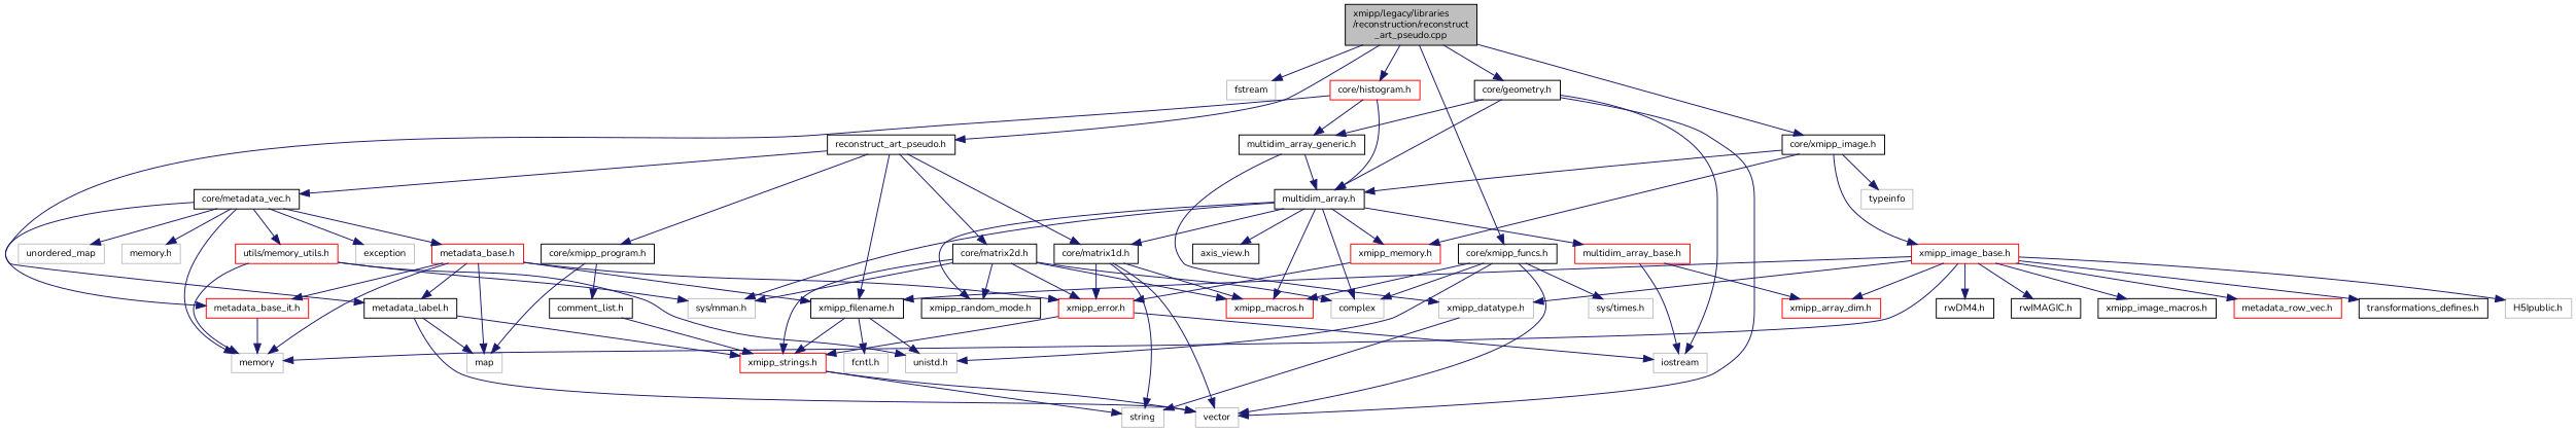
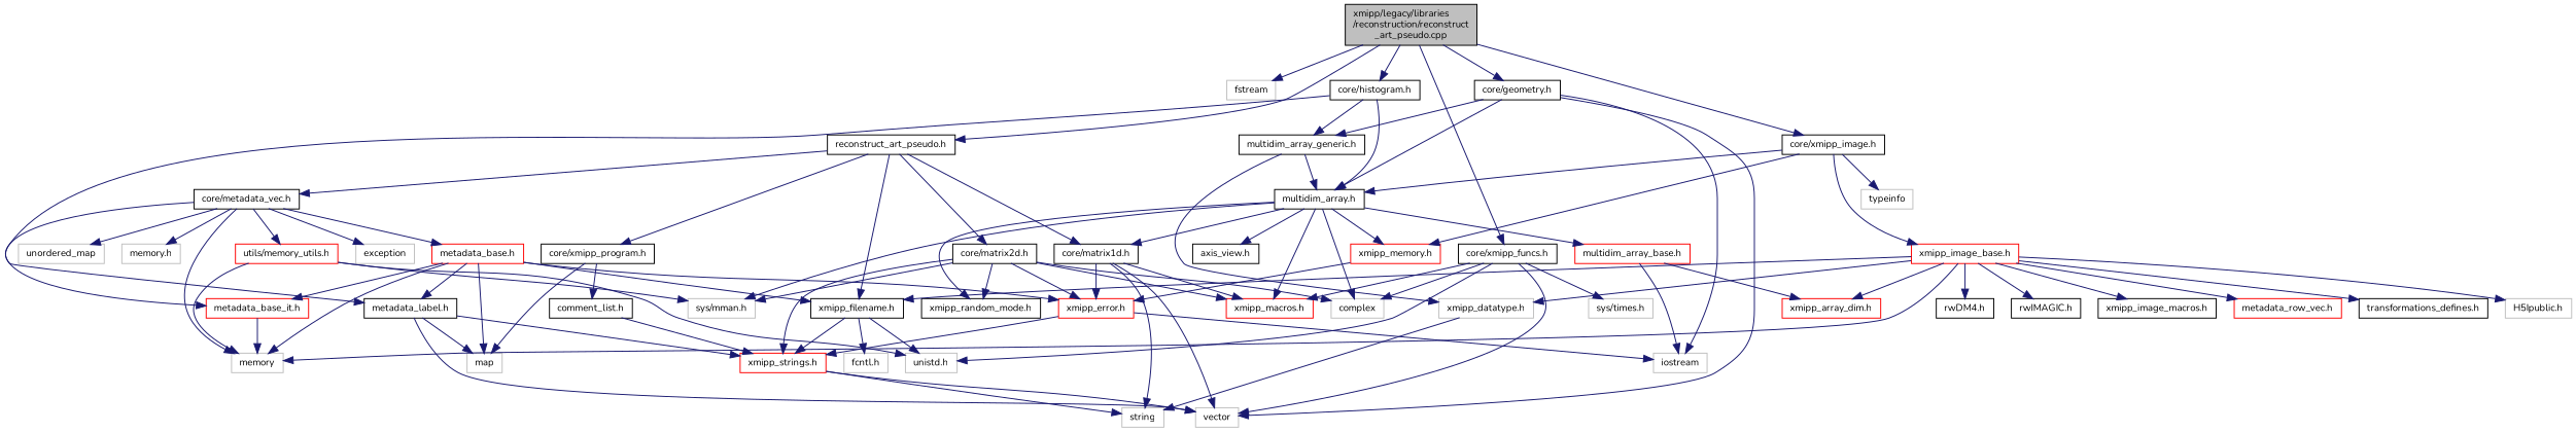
  digraph {
    fontname=Nunito
    node [color=black fillcolor=white fontname=Nunito fontsize=10 shape=record style=filled]
    edge [color=midnightblue fontname=Nunito fontsize=10 labelfontname=Helvetica labelfontsize=10 style=solid]
    n1 [fillcolor=grey75 fontcolor=black height=0.2 label="xmipp/legacy/libraries\l/reconstruction/reconstruct\l_art_pseudo.cpp" width=0.4]
    n2 [color=grey75 height=0.2 label=fstream width=0.4]
    n3 [height=0.2 label="reconstruct_art_pseudo.h" width=0.4]
-   n4 [color=red height=0.2 label="core/histogram.h" width=0.4]
+   n4 [height=0.2 label="core/histogram.h" width=0.4]
    n5 [height=0.2 label="core/geometry.h" width=0.4]
    n6 [height=0.2 label="core/xmipp_image.h" width=0.4]
    n7 [height=0.2 label="core/xmipp_funcs.h" width=0.4]
    n8 [height=0.2 label="core/matrix1d.h" width=0.4]
    n9 [height=0.2 label="core/matrix2d.h" width=0.4]
    n10 [height=0.2 label="core/metadata_vec.h" width=0.4]
    n11 [height=0.2 label="xmipp_filename.h" width=0.4]
    n12 [height=0.2 label="core/xmipp_program.h" width=0.4]
    n13 [height=0.2 label="metadata_label.h" width=0.4]
    n14 [height=0.2 label="multidim_array.h" width=0.4]
    n15 [height=0.2 label="multidim_array_generic.h" width=0.4]
    n16 [color=grey75 height=0.2 label=vector width=0.4]
    n17 [color=grey75 height=0.2 label=iostream width=0.4]
    n18 [color=red height=0.2 label="xmipp_memory.h" width=0.4]
    n19 [color=grey75 height=0.2 label=typeinfo width=0.4]
    n20 [color=red height=0.2 label="xmipp_image_base.h" width=0.4]
    n21 [color=red height=0.2 label="xmipp_macros.h" width=0.4]
    n22 [color=grey75 height=0.2 label=complex width=0.4]
    n23 [color=grey75 height=0.2 label="unistd.h" width=0.4]
    n24 [color=grey75 height=0.2 label="sys/times.h" width=0.4]
    n25 [color=grey75 height=0.2 label=string width=0.4]
    n26 [color=red height=0.2 label="xmipp_error.h" width=0.4]
    n27 [color=red height=0.2 label="xmipp_strings.h" width=0.4]
    n28 [height=0.2 label="xmipp_random_mode.h" width=0.4]
    n29 [color=grey75 height=0.2 label="sys/mman.h" width=0.4]
    n30 [color=grey75 height=0.2 label=memory width=0.4]
    n31 [color=grey75 height=0.2 label=exception width=0.4]
    n32 [color=grey75 height=0.2 label=unordered_map width=0.4]
    n33 [color=grey75 height=0.2 label="memory.h" width=0.4]
    n34 [color=red height=0.2 label="metadata_base.h" width=0.4]
    n35 [color=red height=0.2 label="metadata_base_it.h" width=0.4]
    n36 [color=red height=0.2 label="utils/memory_utils.h" width=0.4]
    n37 [color=grey75 height=0.2 label="fcntl.h" width=0.4]
    n38 [color=grey75 height=0.2 label=map width=0.4]
    n39 [height=0.2 label="comment_list.h" width=0.4]
    n40 [color=red height=0.2 label="multidim_array_base.h" width=0.4]
    n41 [height=0.2 label="axis_view.h" width=0.4]
    n42 [color=grey75 height=0.2 label="xmipp_datatype.h" width=0.4]
    n43 [color=red height=0.2 label="xmipp_array_dim.h" width=0.4]
    n44 [height=0.2 label="xmipp_image_macros.h" width=0.4]
    n45 [color=red height=0.2 label="metadata_row_vec.h" width=0.4]
    n46 [height=0.2 label="transformations_defines.h" width=0.4]
    n47 [color=grey75 height=0.2 label="H5Ipublic.h" width=0.4]
    n48 [height=0.2 label="rwDM4.h" width=0.4]
    n49 [height=0.2 label="rwIMAGIC.h" width=0.4]
    n1 -> n2
    n1 -> n3
    n1 -> n4
    n1 -> n5
    n1 -> n6
    n1 -> n7
    n3 -> n8
    n3 -> n9
    n3 -> n10
    n3 -> n11
    n3 -> n12
    n4 -> n13
    n4 -> n14
    n4 -> n15
    n5 -> n14
    n5 -> n15
    n5 -> n16
    n5 -> n17
    n6 -> n14
    n6 -> n18
    n6 -> n19
    n6 -> n20
    n7 -> n16
    n7 -> n21
    n7 -> n22
    n7 -> n23
    n7 -> n24
    n8 -> n16
    n8 -> n21
    n8 -> n25
    n8 -> n26
    n9 -> n21
    n9 -> n22
    n9 -> n26
    n9 -> n27
    n9 -> n28
    n9 -> n29
    n10 -> n30
    n10 -> n31
    n10 -> n32
    n10 -> n33
    n10 -> n34
    n10 -> n35
    n10 -> n36
    n11 -> n23
    n11 -> n27
    n11 -> n37
    n12 -> n38
    n12 -> n39
    n13 -> n16
    n13 -> n27
    n13 -> n38
    n14 -> n8
    n14 -> n18
    n14 -> n21
    n14 -> n22
    n14 -> n28
    n14 -> n29
    n14 -> n40
    n14 -> n41
    n15 -> n14
    n15 -> n42
    n18 -> n26
    n20 -> n11
    n20 -> n30
    n20 -> n42
    n20 -> n43
    n20 -> n44
    n20 -> n45
    n20 -> n46
    n20 -> n47
    n20 -> n48
    n20 -> n49
    n26 -> n17
    n26 -> n27
    n27 -> n16
    n27 -> n25
    n34 -> n11
    n34 -> n13
    n34 -> n26
    n34 -> n30
    n34 -> n35
    n34 -> n38
    n35 -> n30
    n36 -> n23
    n36 -> n29
    n36 -> n30
    n39 -> n27
    n40 -> n17
    n40 -> n43
    n42 -> n25
  }
